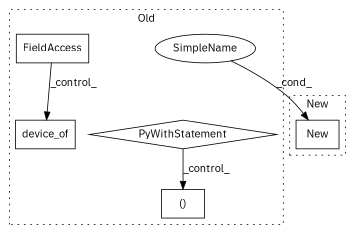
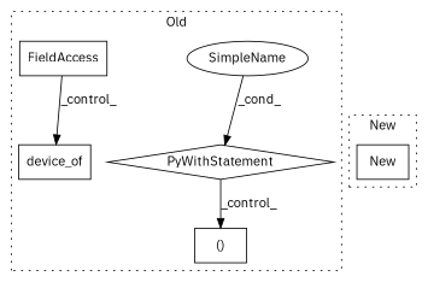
  digraph {
    fontname="IBM Plex Sans"
    node [a=32 fontname="IBM Plex Sans" shape=box]
    edge [fontname="IBM Plex Sans"]
    n1 [a=104 l="10,2" label=PyWithStatement s="1292,1330" shape=diamond]
    n2 [a=106 l=43 label="()" s=1476]
    n3 [l="10,1" label=device_of s="1313,1329"]
    n4 [a=22 l=10 label=FieldAccess s=1302]
    n5 [a=42 label=SimpleName shape=ellipse]
    n6 [l="4,1" label=New s="1138,1155"]
    subgraph cluster_1 {
      label=Old
      style=dotted
      n1
      n2
      n3
      n4
      n5
    }
    subgraph cluster_2 {
      label=New
      style=dotted
      n6
    }
    n1 -> n2 [label=_control_]
    n4 -> n3 [label=_control_]
-   n5 -> n6 [label=_cond_]
+   n5 -> n1 [label=_cond_]
  }
